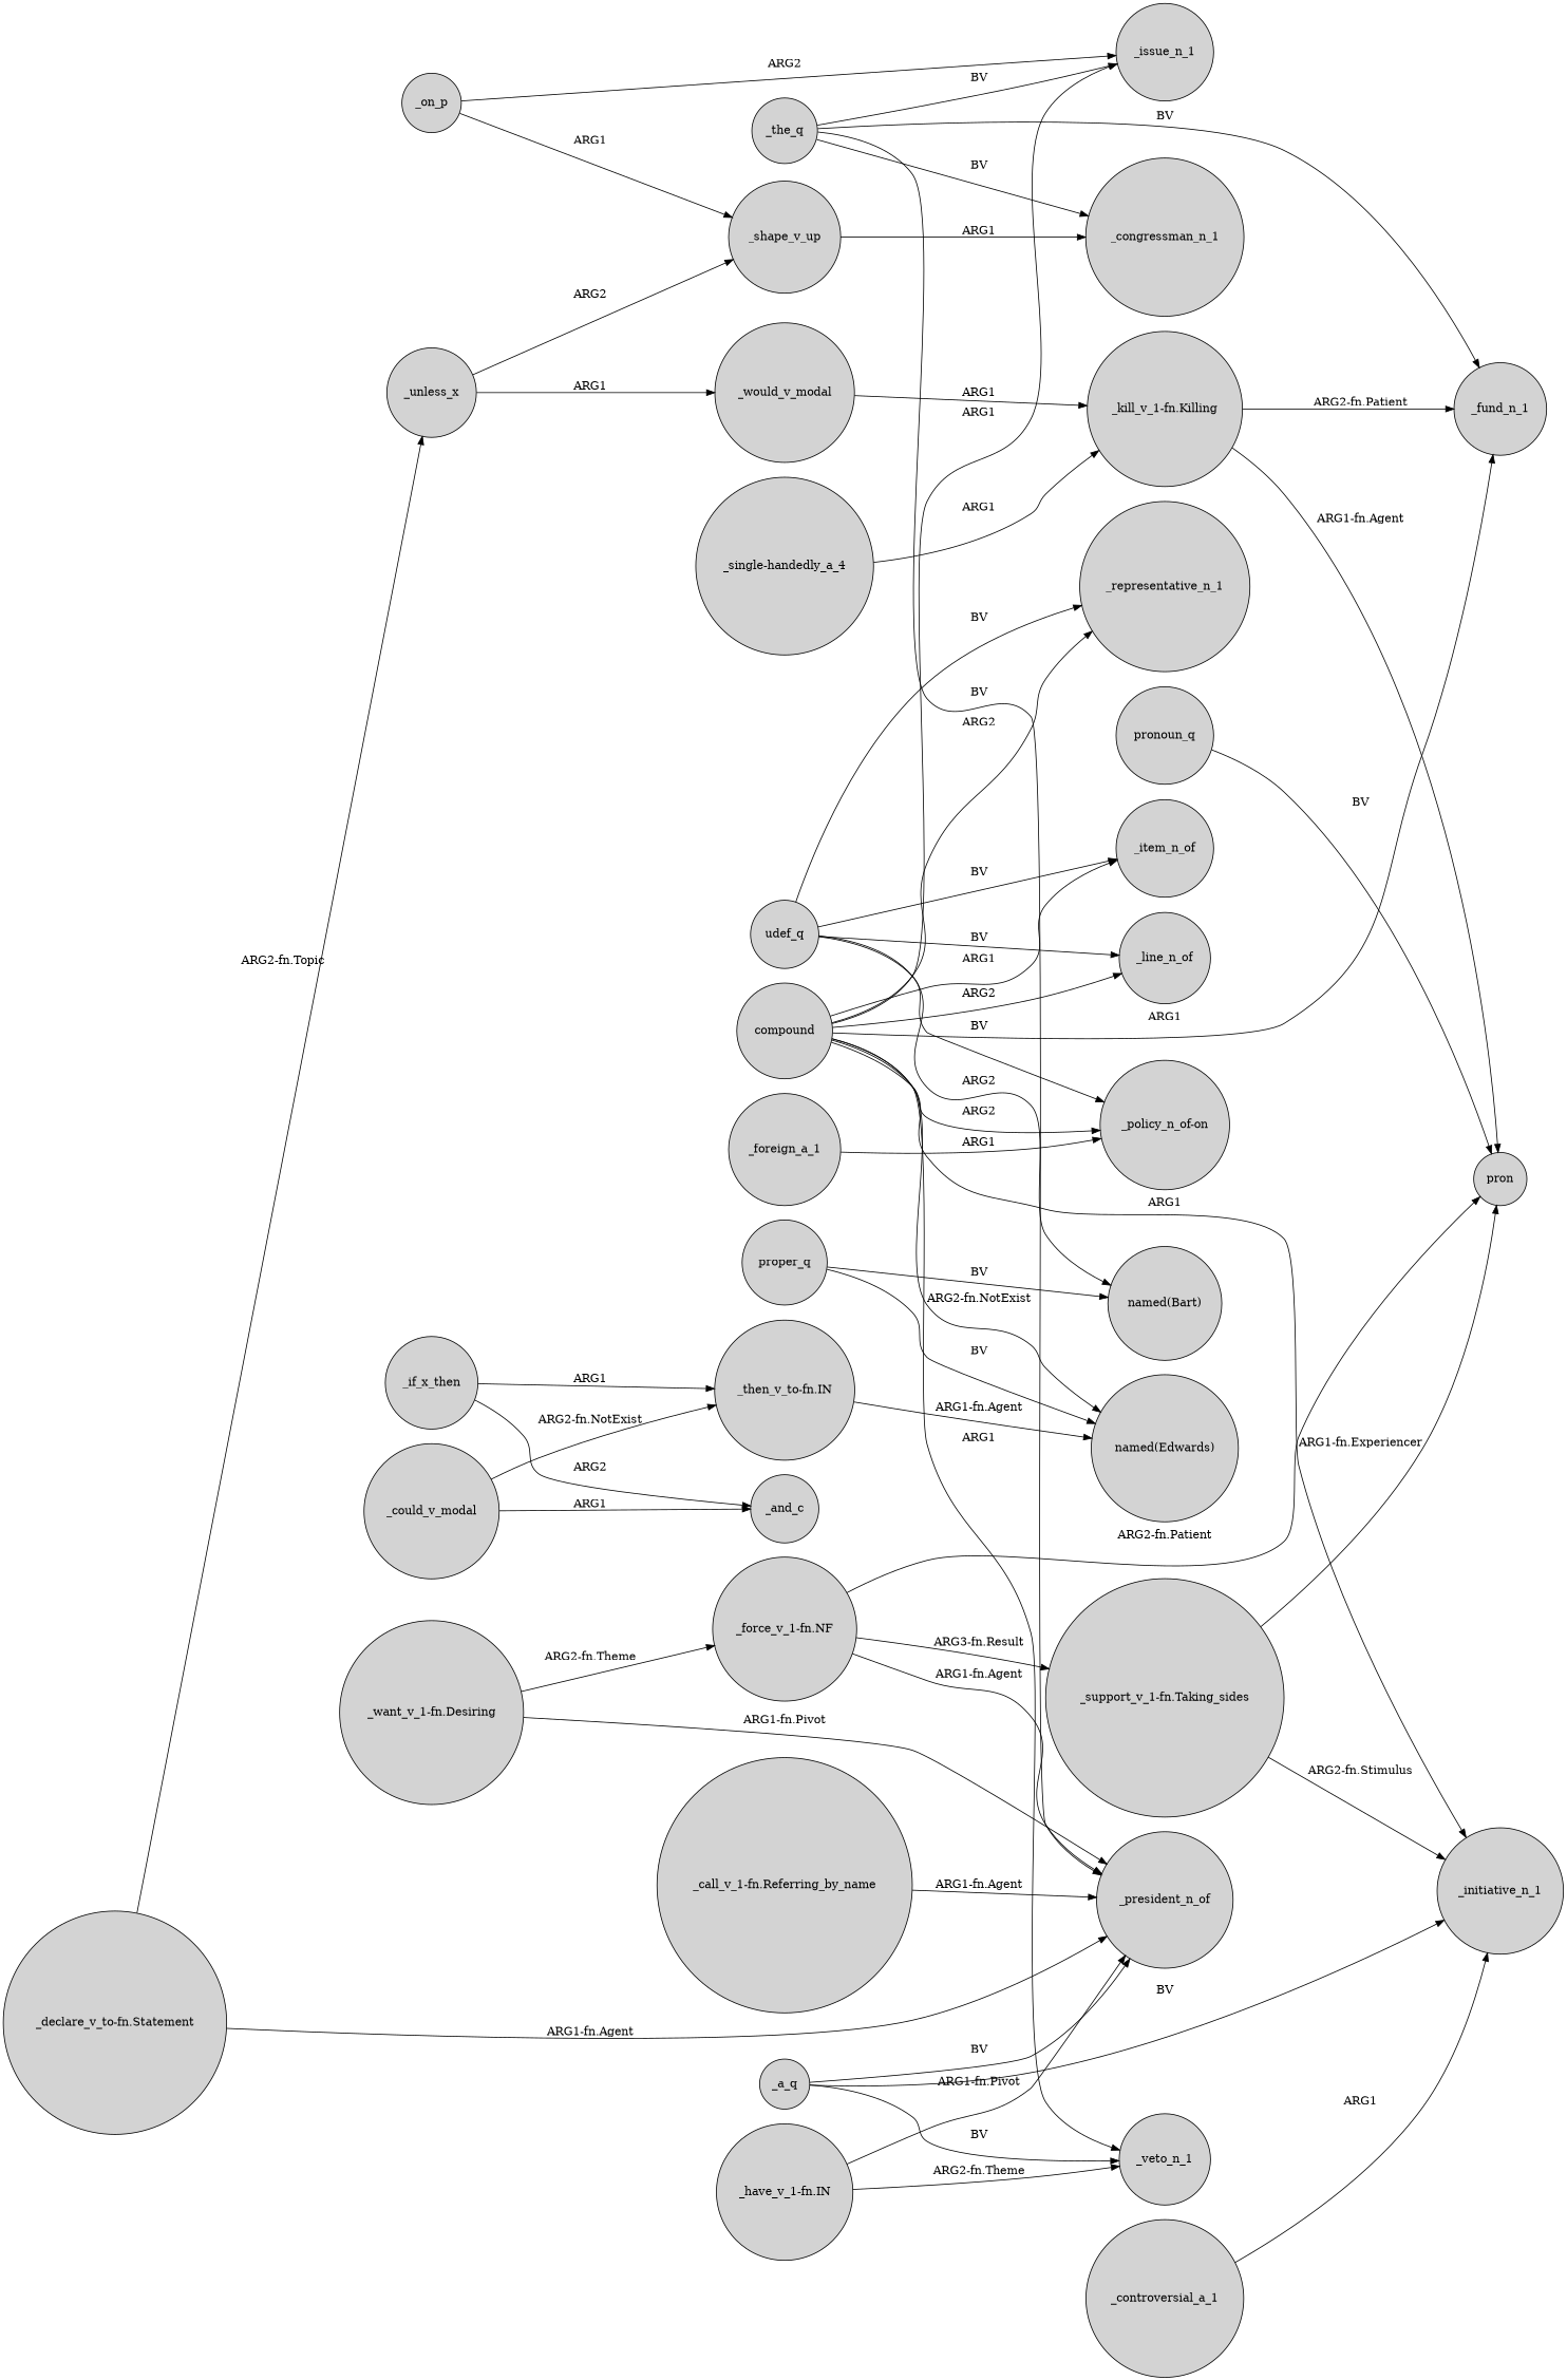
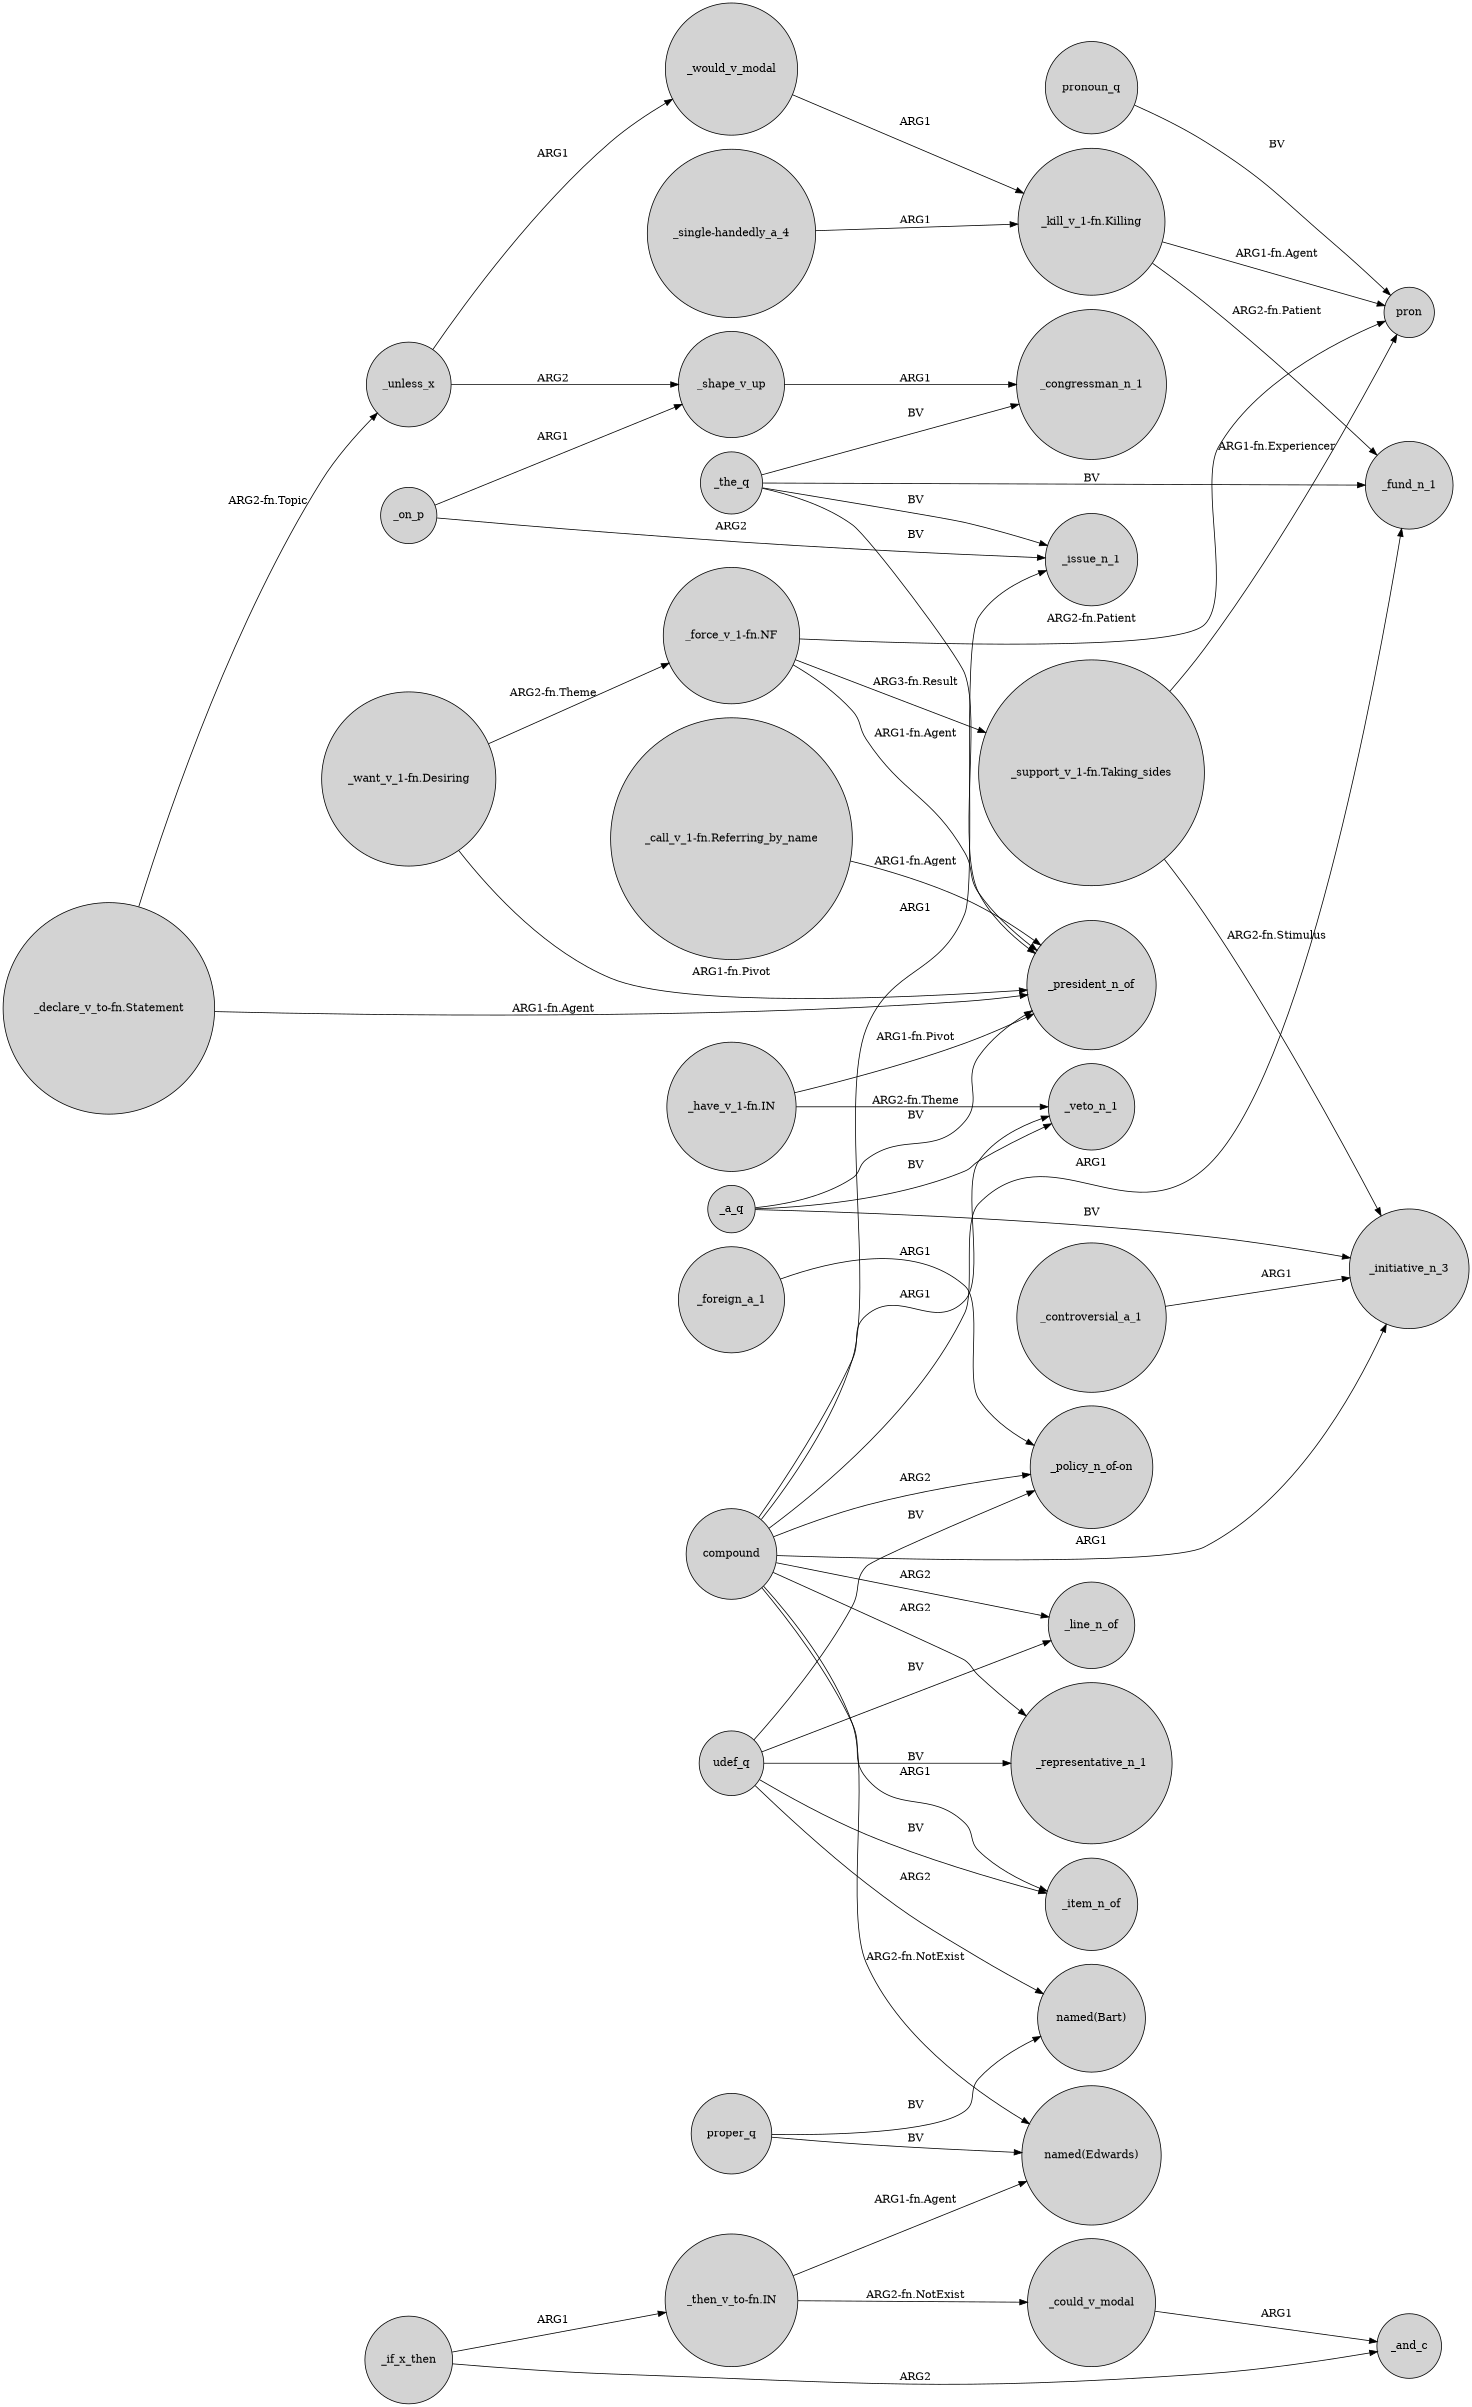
  digraph {
    rankdir=LR
    node [shape=circle style=filled]
    "_call_v_1-fn.Referring_by_name"
    _president_n_of
    compound
    _line_n_of
-   _initiative_n_1
+   _initiative_n_1 [label=_initiative_n_3]
    "_policy_n_of-on"
    _veto_n_1
    _issue_n_1
    _fund_n_1
    "named(Edwards)"
    _item_n_of
    _representative_n_1
    _the_q
    _congressman_n_1
    _unless_x
    _shape_v_up
    _would_v_modal
    "_kill_v_1-fn.Killing"
    "_have_v_1-fn.IN"
    pron
    "_force_v_1-fn.NF"
    "_support_v_1-fn.Taking_sides"
    n23 [label="_single-handedly_a_4"]
    _on_p
    "_declare_v_to-fn.Statement"
    udef_q
    "named(Bart)"
    n28 [label="_then_v_to-fn.IN"]
    _if_x_then
    _and_c
    _could_v_modal
    pronoun_q
    _controversial_a_1
    _foreign_a_1
    _a_q
    "_want_v_1-fn.Desiring"
    proper_q
    "_call_v_1-fn.Referring_by_name" -> _president_n_of [label="ARG1-fn.Agent"]
    compound -> _line_n_of [label=ARG2]
    compound -> _initiative_n_1 [label=ARG1]
    compound -> "_policy_n_of-on" [label=ARG2]
    compound -> _veto_n_1 [label=ARG1]
    compound -> _issue_n_1 [label=ARG1]
    compound -> _fund_n_1 [label=ARG1]
    compound -> "named(Edwards)" [label="ARG2-fn.NotExist"]
    compound -> _item_n_of [label=ARG1]
    compound -> _representative_n_1 [label=ARG2]
    _the_q -> _president_n_of [label=BV]
    _the_q -> _issue_n_1 [label=BV]
    _the_q -> _fund_n_1 [label=BV]
    _the_q -> _congressman_n_1 [label=BV]
    _unless_x -> _shape_v_up [label=ARG2]
    _unless_x -> _would_v_modal [label=ARG1]
    _shape_v_up -> _congressman_n_1 [label=ARG1]
    _would_v_modal -> "_kill_v_1-fn.Killing" [label=ARG1]
    "_kill_v_1-fn.Killing" -> _fund_n_1 [label="ARG2-fn.Patient"]
    "_kill_v_1-fn.Killing" -> pron [label="ARG1-fn.Agent"]
    "_have_v_1-fn.IN" -> _president_n_of [label="ARG1-fn.Pivot"]
    "_have_v_1-fn.IN" -> _veto_n_1 [label="ARG2-fn.Theme"]
    "_force_v_1-fn.NF" -> _president_n_of [label="ARG1-fn.Agent"]
    "_force_v_1-fn.NF" -> pron [label="ARG2-fn.Patient"]
    "_force_v_1-fn.NF" -> "_support_v_1-fn.Taking_sides" [label="ARG3-fn.Result"]
    "_support_v_1-fn.Taking_sides" -> _initiative_n_1 [label="ARG2-fn.Stimulus"]
    "_support_v_1-fn.Taking_sides" -> pron [label="ARG1-fn.Experiencer"]
    n23 -> "_kill_v_1-fn.Killing" [label=ARG1]
    _on_p -> _issue_n_1 [label=ARG2]
    _on_p -> _shape_v_up [label=ARG1]
    "_declare_v_to-fn.Statement" -> _president_n_of [label="ARG1-fn.Agent"]
    "_declare_v_to-fn.Statement" -> _unless_x [label="ARG2-fn.Topic"]
    udef_q -> _line_n_of [label=BV]
    udef_q -> "_policy_n_of-on" [label=BV]
    udef_q -> _item_n_of [label=BV]
    udef_q -> _representative_n_1 [label=BV]
    udef_q -> "named(Bart)" [label=ARG2]
    n28 -> "named(Edwards)" [label="ARG1-fn.Agent"]
-   _could_v_modal -> n28 [label="ARG2-fn.NotExist"]
+   n28 -> _could_v_modal [label="ARG2-fn.NotExist"]
    _if_x_then -> n28 [label=ARG1]
    _if_x_then -> _and_c [label=ARG2]
    _could_v_modal -> _and_c [label=ARG1]
    pronoun_q -> pron [label=BV]
    _controversial_a_1 -> _initiative_n_1 [label=ARG1]
    _foreign_a_1 -> "_policy_n_of-on" [label=ARG1]
    _a_q -> _president_n_of [label=BV]
    _a_q -> _initiative_n_1 [label=BV]
    _a_q -> _veto_n_1 [label=BV]
    "_want_v_1-fn.Desiring" -> _president_n_of [label="ARG1-fn.Pivot"]
    "_want_v_1-fn.Desiring" -> "_force_v_1-fn.NF" [label="ARG2-fn.Theme"]
    proper_q -> "named(Edwards)" [label=BV]
    proper_q -> "named(Bart)" [label=BV]
  }
